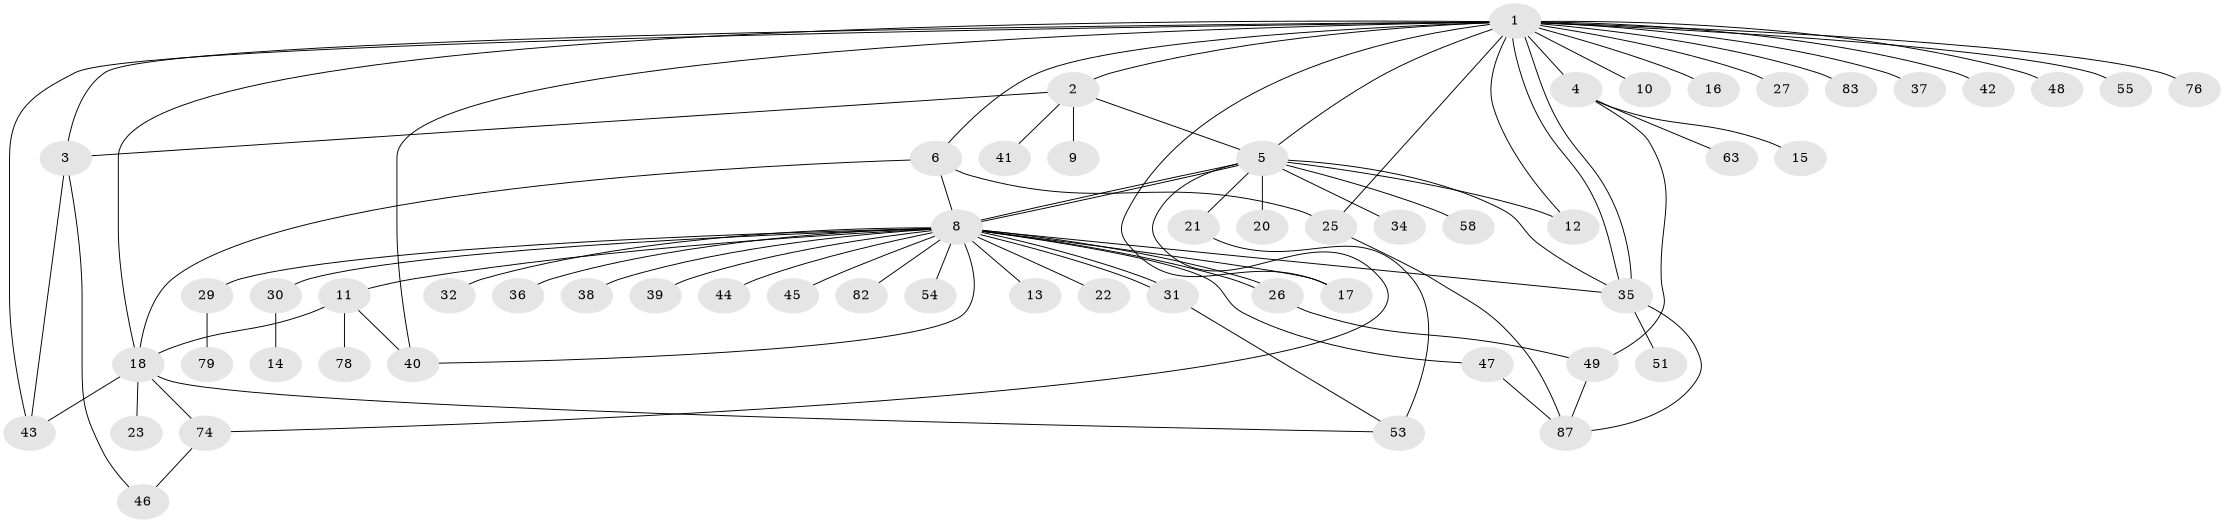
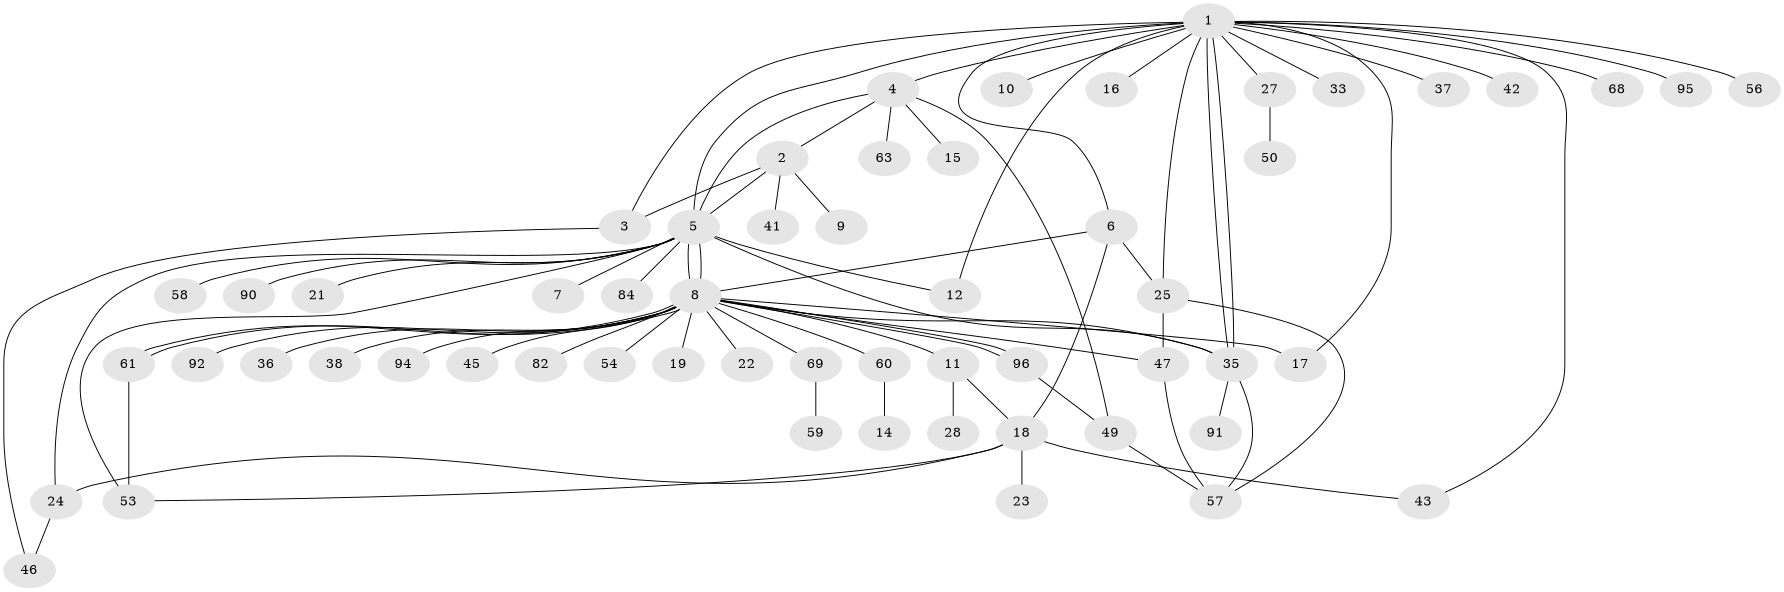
  graph {
    node [color=gray90 style=filled]
    1
    2
    3
    4
    5
    6
    10
    12
    16
    17
    18
    25
    27
-   33 [label=83]
+   33
    35
    37
-   40
    42
    43
-   48
-   55
-   56 [label=76]
+   48 [label=68]
+   55 [label=95]
+   56
    9
    41
    46
    n26 [label=63]
    15
    49
+   7
    8
-   20
+   20 [label=90]
    21
-   24 [label=74]
-   34
+   24
+   34 [label=84]
    53
    58
    23
    47
-   57 [label=87]
-   51
+   57
+   50
+   51 [label=91]
    11
-   19 [label=13]
+   19
    22
-   26
-   29
-   30
-   31
-   32
+   26 [label=96]
+   29 [label=69]
+   30 [label=60]
+   31 [label=61]
+   32 [label=92]
    36
    38
-   39
-   44
+   44 [label=94]
    45
    n55 [label=82]
    54
-   28 [label=78]
-   59 [label=79]
+   28
+   59
    14
-   1 -- 2
+   4 -- 2
    1 -- 3
    1 -- 4
    1 -- 5
    1 -- 6
    1 -- 10
    1 -- 12
    1 -- 16
    1 -- 17
-   1 -- 18
    1 -- 25
    1 -- 27
    1 -- 33
    1 -- 35
    1 -- 35
    1 -- 37
-   1 -- 40
    1 -- 42
    1 -- 43
    1 -- 48
    1 -- 55
    1 -- 56
    2 -- 3
    2 -- 5
    2 -- 9
    2 -- 41
-   3 -- 43
    3 -- 46
+   4 -- 5
    4 -- n26
    4 -- 15
    4 -- 49
    5 -- 12
    5 -- 35
+   5 -- 7
    5 -- 8
    5 -- 8
    5 -- 20
    5 -- 21
    5 -- 24
    5 -- 34
-   21 -- 53
+   5 -- 53
    5 -- 58
    6 -- 18
    6 -- 25
    6 -- 8
    18 -- 43
    18 -- 24
    18 -- 53
    18 -- 23
+   25 -- 47
    25 -- 57
+   27 -- 50
    35 -- 57
    35 -- 51
    49 -- 57
    8 -- 17
    8 -- 35
-   8 -- 40
    8 -- 47
    8 -- 11
    8 -- 19
    8 -- 22
    8 -- 26
    8 -- 26
    8 -- 29
    8 -- 30
    8 -- 31
    8 -- 31
    8 -- 32
    8 -- 36
    8 -- 38
-   8 -- 39
    8 -- 44
    8 -- 45
    8 -- n55
    8 -- 54
    24 -- 46
    47 -- 57
    11 -- 18
-   11 -- 40
    11 -- 28
    26 -- 49
    29 -- 59
    30 -- 14
    31 -- 53
  }
